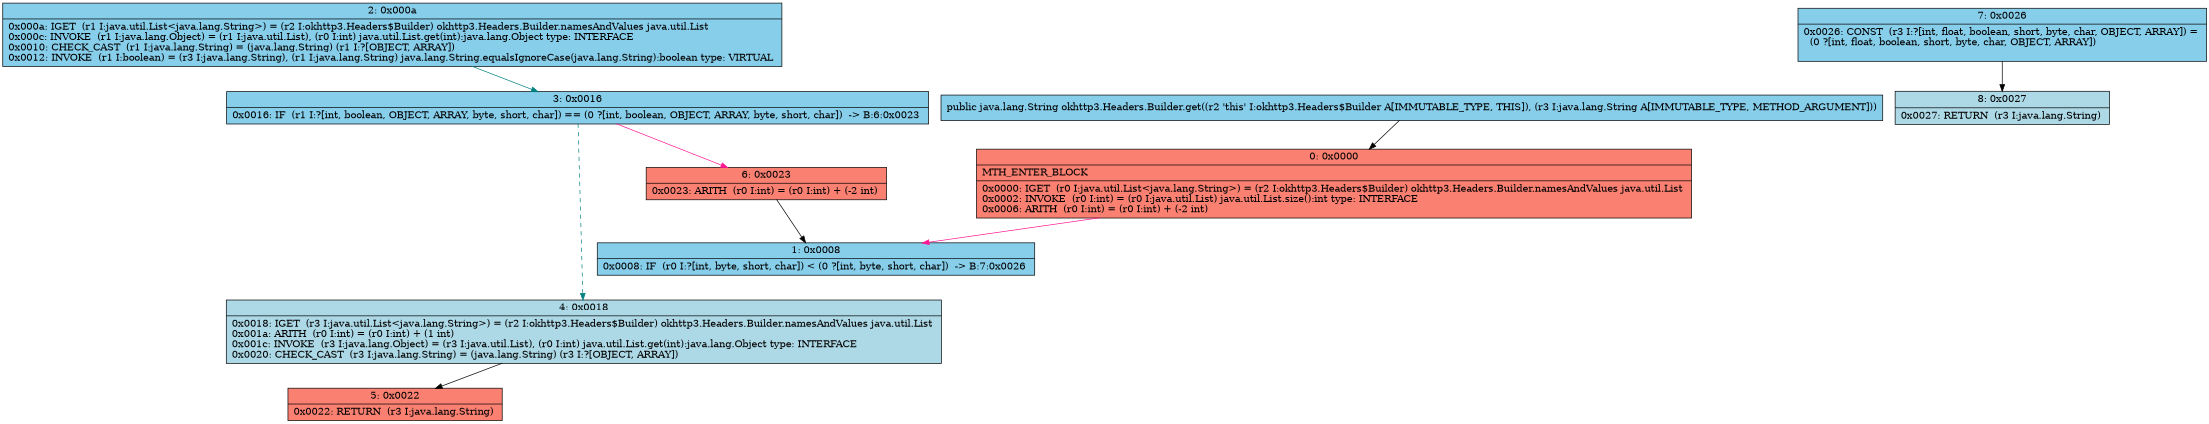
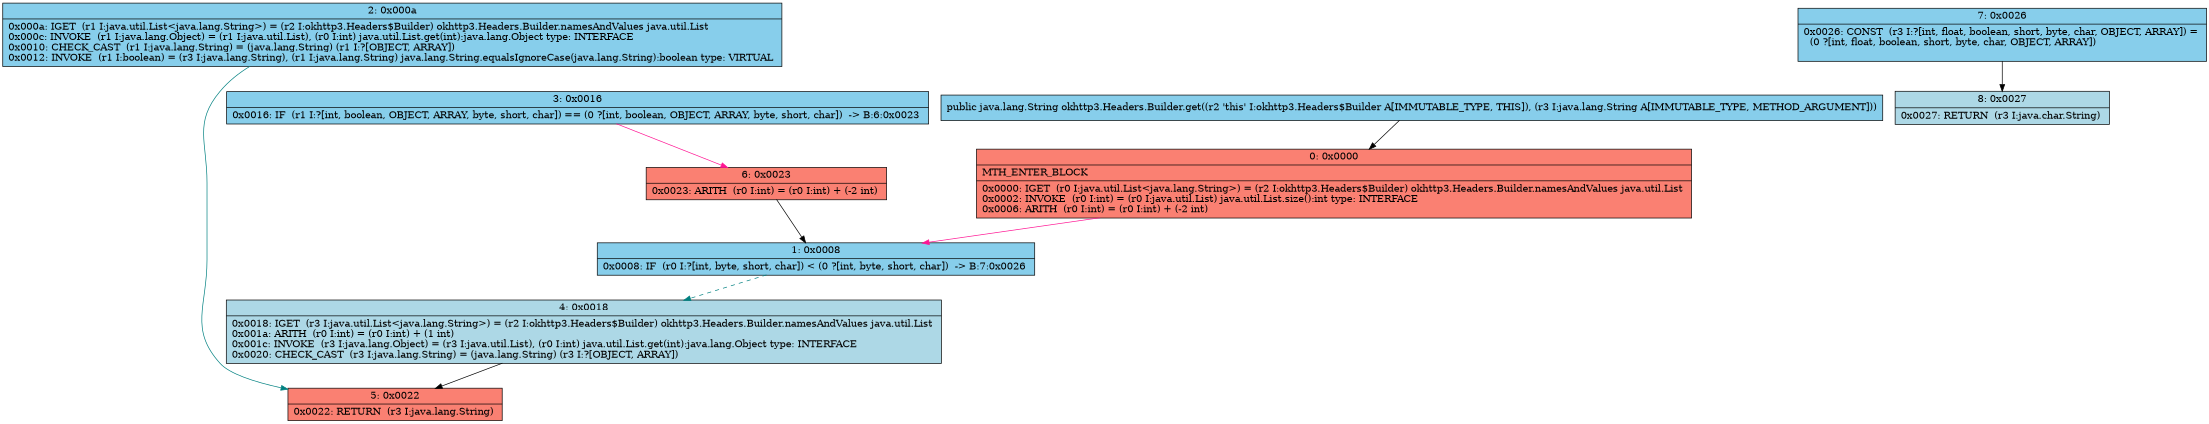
  digraph {
    node [fillcolor=skyblue shape=record style=filled]
    edge [color=black]
    n1 [fillcolor=salmon label="{0\:\ 0x0000|MTH_ENTER_BLOCK\l|0x0000: IGET  (r0 I:java.util.List\<java.lang.String\>) = (r2 I:okhttp3.Headers$Builder) okhttp3.Headers.Builder.namesAndValues java.util.List \l0x0002: INVOKE  (r0 I:int) = (r0 I:java.util.List) java.util.List.size():int type: INTERFACE \l0x0006: ARITH  (r0 I:int) = (r0 I:int) + (\-2 int) \l}"]
    n2 [label="{1\:\ 0x0008|0x0008: IF  (r0 I:?[int, byte, short, char]) \< (0 ?[int, byte, short, char])  \-\> B:7:0x0026 \l}"]
    n3 [label="{2\:\ 0x000a|0x000a: IGET  (r1 I:java.util.List\<java.lang.String\>) = (r2 I:okhttp3.Headers$Builder) okhttp3.Headers.Builder.namesAndValues java.util.List \l0x000c: INVOKE  (r1 I:java.lang.Object) = (r1 I:java.util.List), (r0 I:int) java.util.List.get(int):java.lang.Object type: INTERFACE \l0x0010: CHECK_CAST  (r1 I:java.lang.String) = (java.lang.String) (r1 I:?[OBJECT, ARRAY]) \l0x0012: INVOKE  (r1 I:boolean) = (r3 I:java.lang.String), (r1 I:java.lang.String) java.lang.String.equalsIgnoreCase(java.lang.String):boolean type: VIRTUAL \l}"]
    n4 [label="{3\:\ 0x0016|0x0016: IF  (r1 I:?[int, boolean, OBJECT, ARRAY, byte, short, char]) == (0 ?[int, boolean, OBJECT, ARRAY, byte, short, char])  \-\> B:6:0x0023 \l}"]
    n5 [label="{7\:\ 0x0026|0x0026: CONST  (r3 I:?[int, float, boolean, short, byte, char, OBJECT, ARRAY]) = \l  (0 ?[int, float, boolean, short, byte, char, OBJECT, ARRAY])\l \l}"]
-   n6 [fillcolor=lightblue label="{8\:\ 0x0027|0x0027: RETURN  (r3 I:java.lang.String) \l}"]
+   n6 [fillcolor=lightblue label="{8\:\ 0x0027|0x0027: RETURN  (r3 I:java.char.String) \l}"]
    n7 [fillcolor=lightblue label="{4\:\ 0x0018|0x0018: IGET  (r3 I:java.util.List\<java.lang.String\>) = (r2 I:okhttp3.Headers$Builder) okhttp3.Headers.Builder.namesAndValues java.util.List \l0x001a: ARITH  (r0 I:int) = (r0 I:int) + (1 int) \l0x001c: INVOKE  (r3 I:java.lang.Object) = (r3 I:java.util.List), (r0 I:int) java.util.List.get(int):java.lang.Object type: INTERFACE \l0x0020: CHECK_CAST  (r3 I:java.lang.String) = (java.lang.String) (r3 I:?[OBJECT, ARRAY]) \l}"]
    n8 [fillcolor=salmon label="{6\:\ 0x0023|0x0023: ARITH  (r0 I:int) = (r0 I:int) + (\-2 int) \l}"]
    n9 [fillcolor=salmon label="{5\:\ 0x0022|0x0022: RETURN  (r3 I:java.lang.String) \l}"]
    n10 [label="{public java.lang.String okhttp3.Headers.Builder.get((r2 'this' I:okhttp3.Headers$Builder A[IMMUTABLE_TYPE, THIS]), (r3 I:java.lang.String A[IMMUTABLE_TYPE, METHOD_ARGUMENT])) }"]
    n1 -> n2 [color=deeppink]
-   n3 -> n4 [color=teal]
-   n4 -> n7 [color=teal style=dashed]
+   n3 -> n9 [color=teal]
+   n2 -> n7 [color=teal style=dashed]
    n4 -> n8 [color=deeppink]
    n5 -> n6
    n7 -> n9
    n8 -> n2
    n10 -> n1
  }
